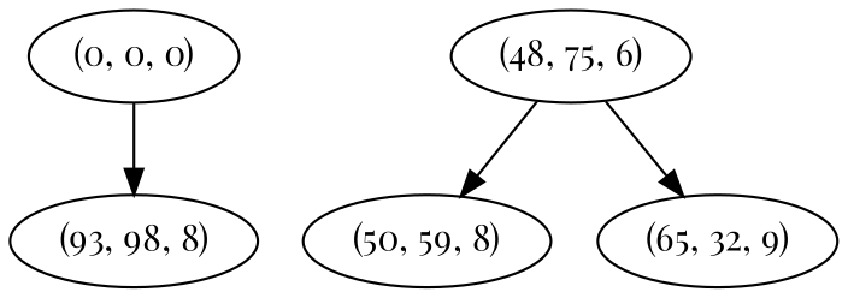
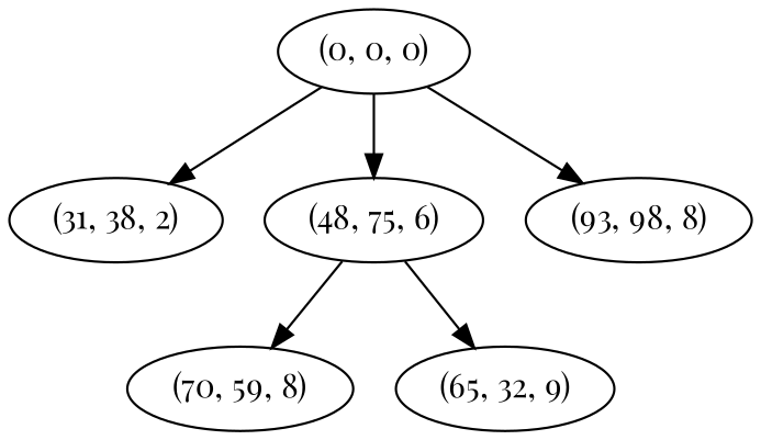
  digraph {
    fontname="Playfair Display"
    node [fontname="Playfair Display"]
    edge [fontname="Playfair Display"]
    "(0, 0, 0)"
+   "(31, 38, 2)"
    "(48, 75, 6)"
    "(93, 98, 8)"
-   "(50, 59, 8)"
+   "(50, 59, 8)" [label="(70, 59, 8)"]
    n6 [label="(65, 32, 9)"]
+   "(0, 0, 0)" -> "(31, 38, 2)"
+   "(0, 0, 0)" -> "(48, 75, 6)"
    "(0, 0, 0)" -> "(93, 98, 8)"
    "(48, 75, 6)" -> "(50, 59, 8)"
    "(48, 75, 6)" -> n6
  }
